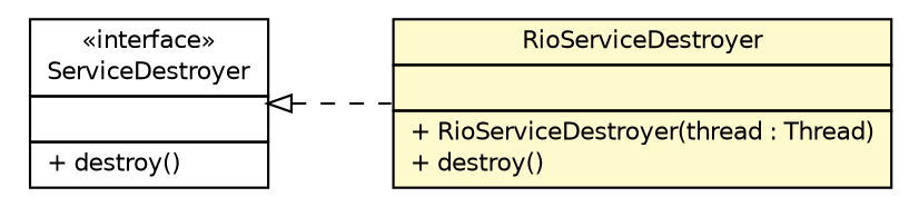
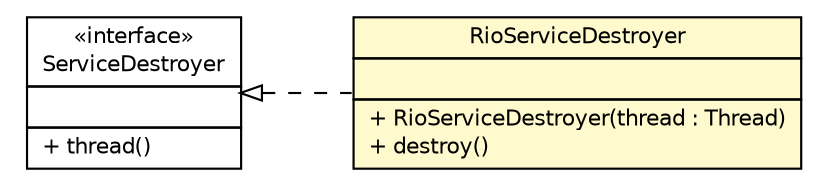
  digraph {
    nodesep=0.25
    ranksep=0.5
    rankdir=LR
    node [fontcolor=black fontname=Helvetica fontsize=10.0 shape=plaintext]
-   n1 [label=<<table title="sorcer.boot.destroy.ServiceDestroyer" border="0" cellborder="1" cellspacing="0" cellpadding="2" port="p" href="./ServiceDestroyer.html"> 		<tr><td><table border="0" cellspacing="0" cellpadding="1"> <tr><td align="center" balign="center"> &#171;interface&#187; </td></tr> <tr><td align="center" balign="center"> ServiceDestroyer </td></tr> 		</table></td></tr> 		<tr><td><table border="0" cellspacing="0" cellpadding="1"> <tr><td align="left" balign="left">  </td></tr> 		</table></td></tr> 		<tr><td><table border="0" cellspacing="0" cellpadding="1"> <tr><td align="left" balign="left"> + destroy() </td></tr> 		</table></td></tr> 		</table>>]
+   n1 [label=<<table title="sorcer.boot.destroy.ServiceDestroyer" border="0" cellborder="1" cellspacing="0" cellpadding="2" port="p" href="./ServiceDestroyer.html"> 		<tr><td><table border="0" cellspacing="0" cellpadding="1"> <tr><td align="center" balign="center"> &#171;interface&#187; </td></tr> <tr><td align="center" balign="center"> ServiceDestroyer </td></tr> 		</table></td></tr> 		<tr><td><table border="0" cellspacing="0" cellpadding="1"> <tr><td align="left" balign="left">  </td></tr> 		</table></td></tr> 		<tr><td><table border="0" cellspacing="0" cellpadding="1"> <tr><td align="left" balign="left"> + thread() </td></tr> 		</table></td></tr> 		</table>>]
    n2 [label=<<table title="sorcer.boot.destroy.RioServiceDestroyer" border="0" cellborder="1" cellspacing="0" cellpadding="2" port="p" bgcolor="lemonChiffon" href="./RioServiceDestroyer.html"> 		<tr><td><table border="0" cellspacing="0" cellpadding="1"> <tr><td align="center" balign="center"> RioServiceDestroyer </td></tr> 		</table></td></tr> 		<tr><td><table border="0" cellspacing="0" cellpadding="1"> <tr><td align="left" balign="left">  </td></tr> 		</table></td></tr> 		<tr><td><table border="0" cellspacing="0" cellpadding="1"> <tr><td align="left" balign="left"> + RioServiceDestroyer(thread : Thread) </td></tr> <tr><td align="left" balign="left"> + destroy() </td></tr> 		</table></td></tr> 		</table>>]
    n1 -> n2 [arrowtail=empty dir=back fontname=Helvetica fontsize=10 headport=p labelfontname=Helvetica labelfontsize=10 style=dashed tailport=p]
  }
